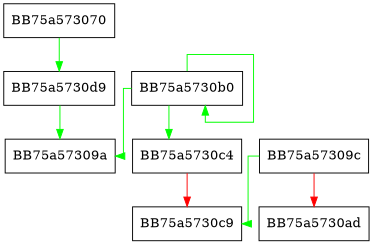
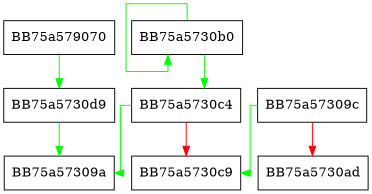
  digraph {
    splines=ortho
    node [shape=box]
    edge [color=green]
-   BB75a573070
+   BB75a573070 [label=BB75a579070]
    BB75a5730d9
    BB75a57309a
    BB75a57309c
    BB75a5730c9
    BB75a5730ad
    BB75a5730b0
    BB75a5730c4
    BB75a573070 -> BB75a5730d9
    BB75a5730d9 -> BB75a57309a
    BB75a57309c -> BB75a5730c9
    BB75a57309c -> BB75a5730ad [color=red]
    BB75a5730b0 -> BB75a5730b0
    BB75a5730b0 -> BB75a5730c4
-   BB75a5730b0 -> BB75a57309a
+   BB75a5730c4 -> BB75a57309a
    BB75a5730c4 -> BB75a5730c9 [color=red]
  }
